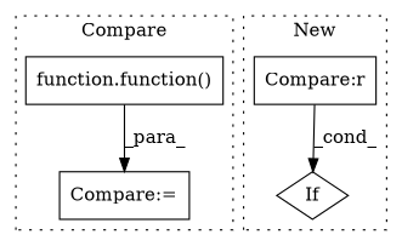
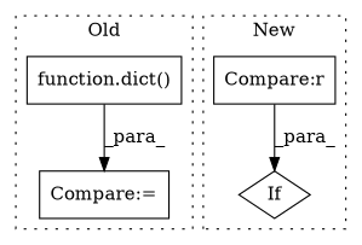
  digraph {
    node [l=3 shape=box]
-   n1 [a=75 l="5,1" label="function.function()" s="471,482"]
+   n1 [a=75 l="5,1" label="function.dict()" s="471,482"]
    n2 [a=68 label="Compare:=" s=468]
    n3 [a=96 label=If s=1506 shape=diamond]
    n4 [a=40 l=40 label="Compare:r" s=1509]
    subgraph cluster_1 {
-     label=Compare
+     label=Old
      style=dotted
      n1
      n2
    }
    subgraph cluster_2 {
      label=New
      style=dotted
      n3
      n4
    }
    n1 -> n2 [label=_para_]
-   n4 -> n3 [label=_cond_]
+   n4 -> n3 [label=_para_]
  }
